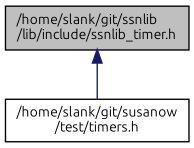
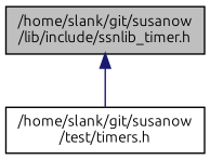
  digraph {
    fontname=Ubuntu
    node [color=black fontname=Ubuntu fontsize=10 shape=record style=filled]
-   n1 [fillcolor=grey75 fontcolor=black height=0.2 label="/home/slank/git/ssnlib\l/lib/include/ssnlib_timer.h" width=0.4]
+   n1 [fillcolor=grey75 fontcolor=black height=0.2 label="/home/slank/git/susanow\l/lib/include/ssnlib_timer.h" width=0.4]
    n2 [fillcolor=white height=0.2 label="/home/slank/git/susanow\l/test/timers.h" width=0.4]
    n1 -> n2 [color=midnightblue dir=back fontname=Ubuntu fontsize=10 labelfontname=Helvetica labelfontsize=10 style=solid]
  }
